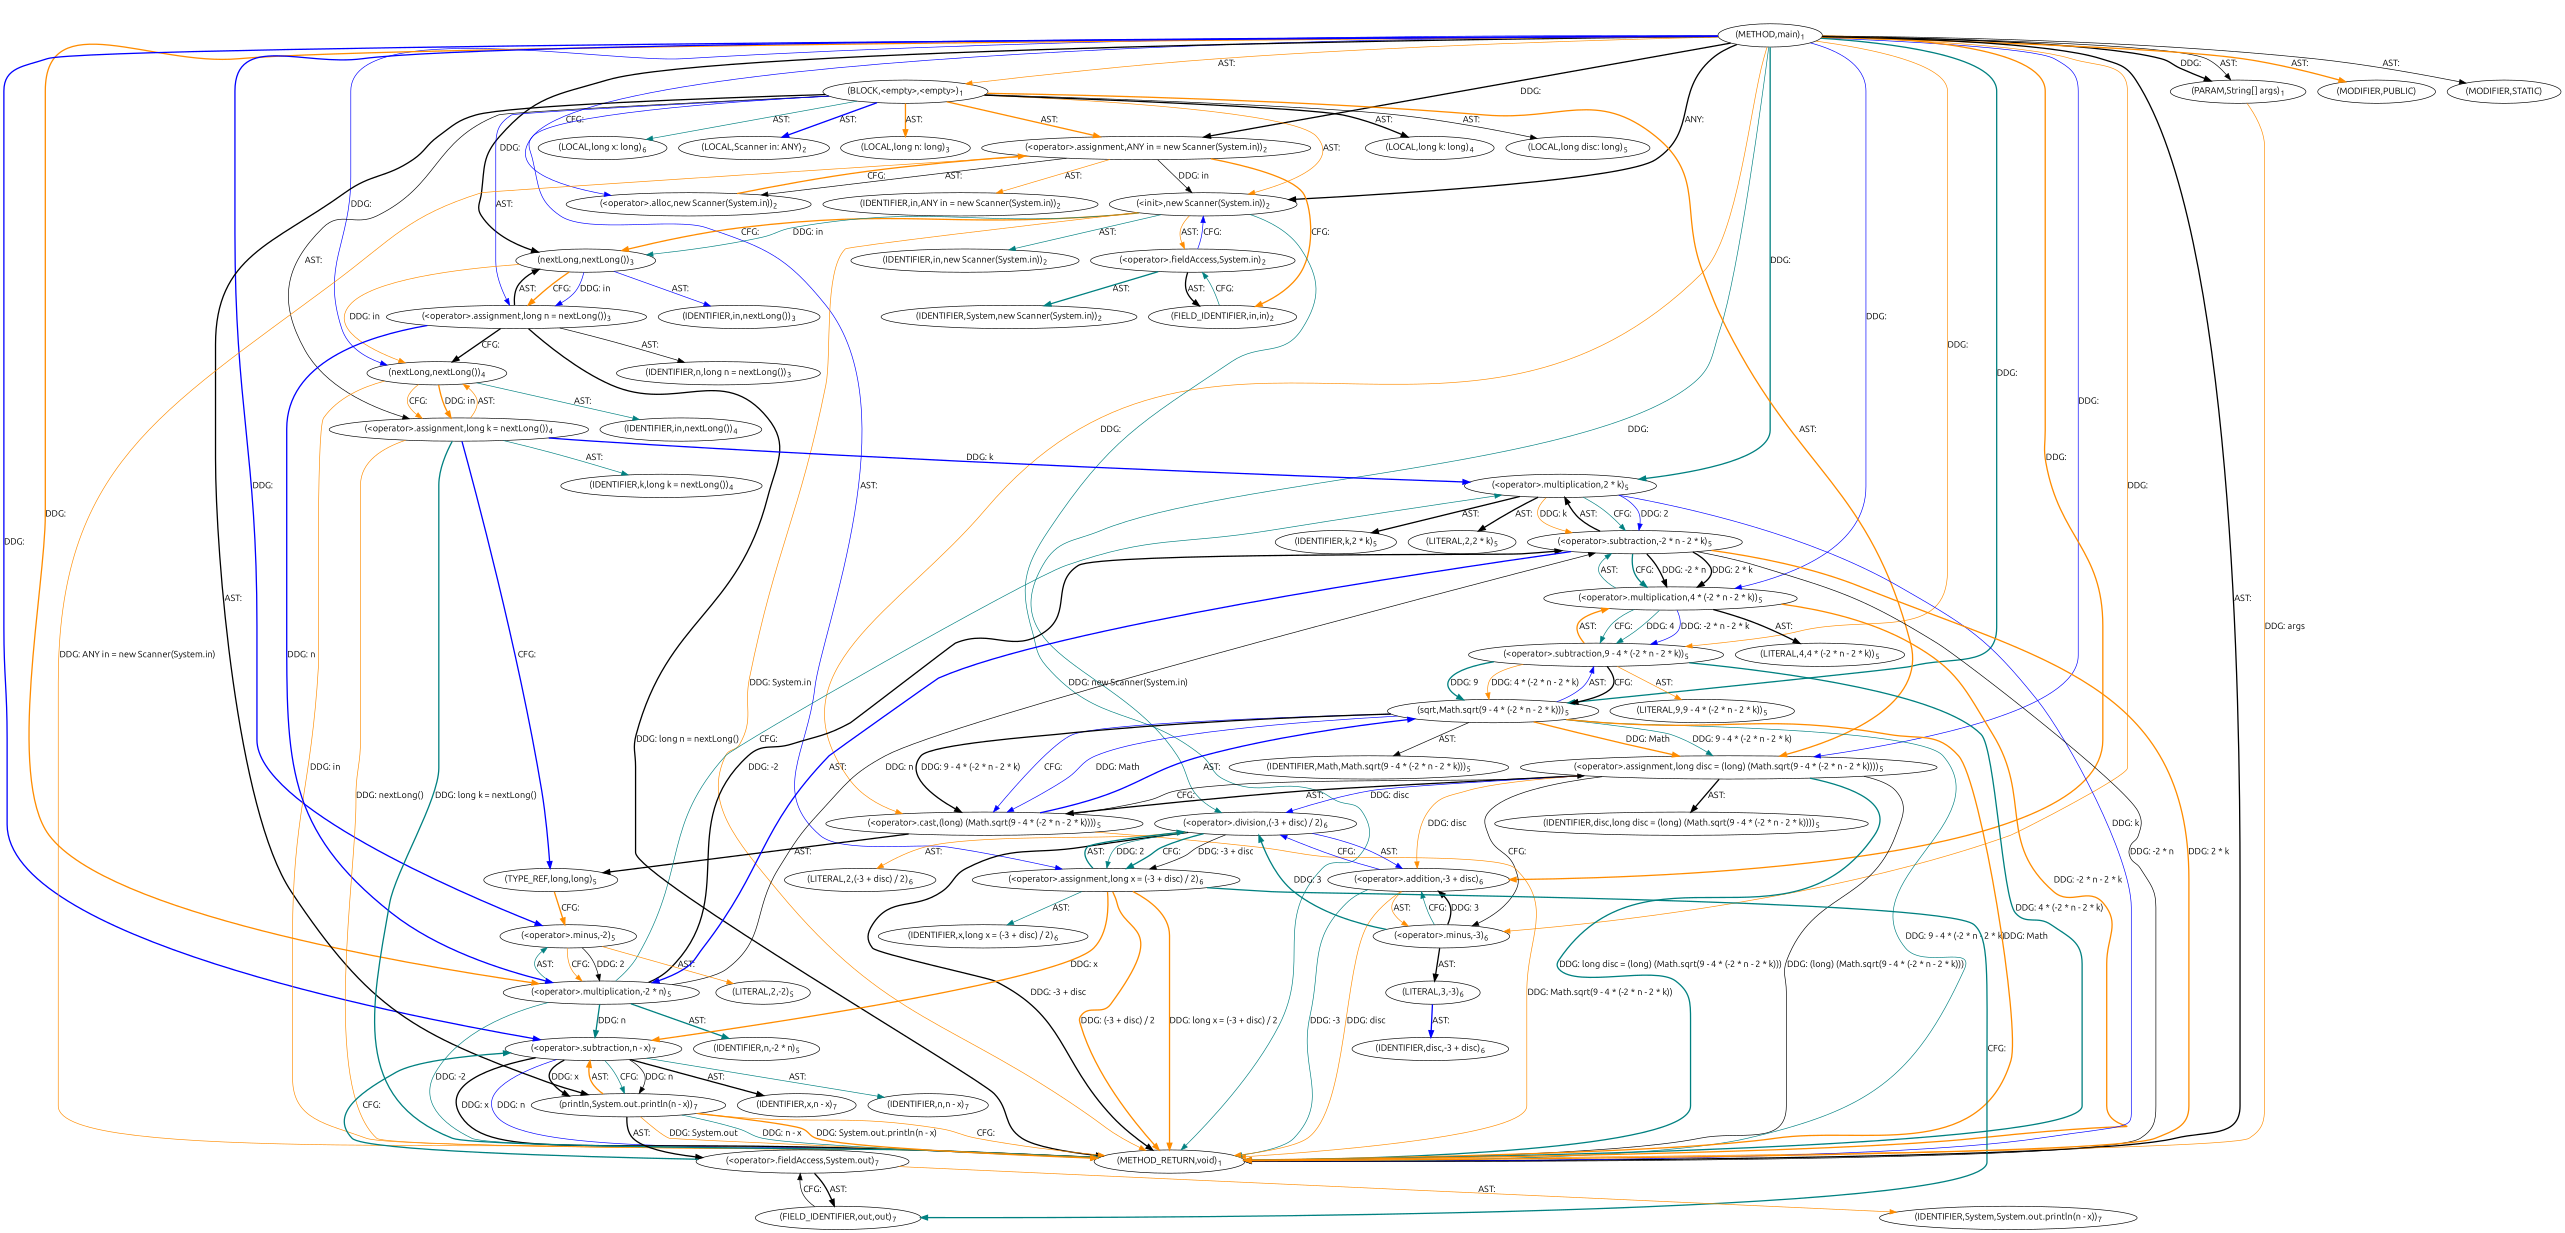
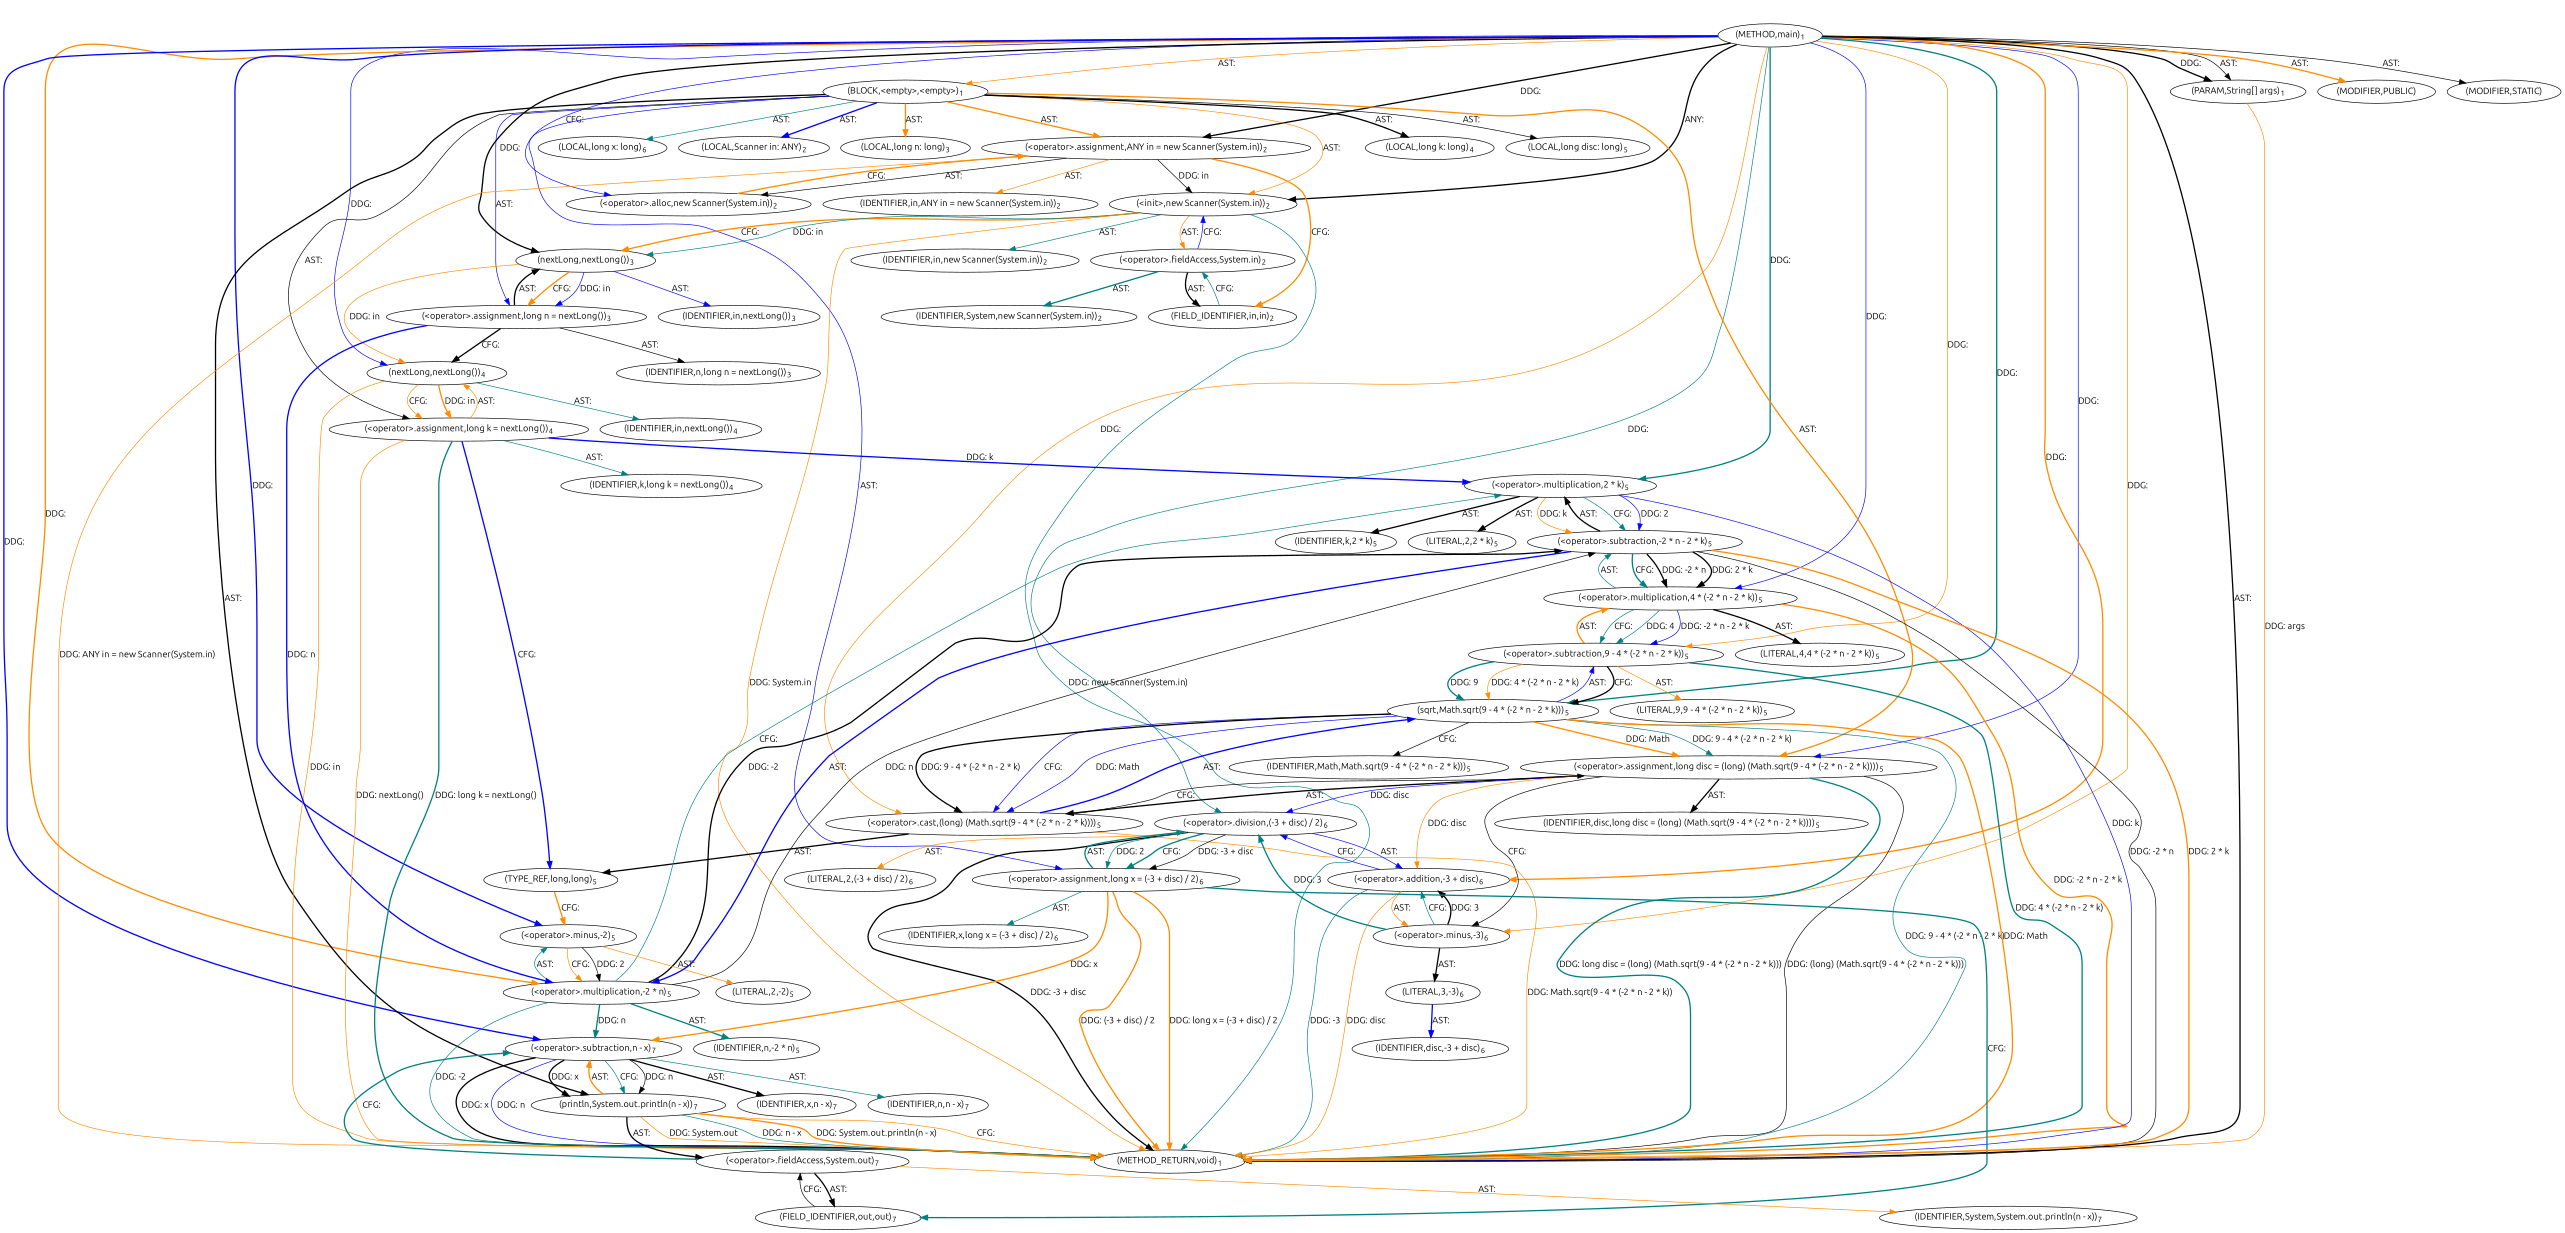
  digraph {
    fontname=Ubuntu
    node [fontname=Ubuntu]
    edge [color=darkorange fontname=Ubuntu style=solid]
    n1 [label=<(METHOD,main)<SUB>1</SUB>>]
    n2 [label=<(PARAM,String[] args)<SUB>1</SUB>>]
    n3 [label=<(BLOCK,&lt;empty&gt;,&lt;empty&gt;)<SUB>1</SUB>>]
    n4 [label=<(&lt;operator&gt;.assignment,ANY in = new Scanner(System.in))<SUB>2</SUB>>]
    n5 [label=<(&lt;operator&gt;.alloc,new Scanner(System.in))<SUB>2</SUB>>]
    n6 [label=<(&lt;init&gt;,new Scanner(System.in))<SUB>2</SUB>>]
    n7 [label=<(nextLong,nextLong())<SUB>3</SUB>>]
    n8 [label=<(nextLong,nextLong())<SUB>4</SUB>>]
    n9 [label=<(&lt;operator&gt;.assignment,long disc = (long) (Math.sqrt(9 - 4 * (-2 * n - 2 * k))))<SUB>5</SUB>>]
    n10 [label=<(&lt;operator&gt;.cast,(long) (Math.sqrt(9 - 4 * (-2 * n - 2 * k))))<SUB>5</SUB>>]
    n11 [label=<(sqrt,Math.sqrt(9 - 4 * (-2 * n - 2 * k)))<SUB>5</SUB>>]
    n12 [label=<(&lt;operator&gt;.subtraction,9 - 4 * (-2 * n - 2 * k))<SUB>5</SUB>>]
    n13 [label=<(&lt;operator&gt;.multiplication,4 * (-2 * n - 2 * k))<SUB>5</SUB>>]
    n14 [label=<(&lt;operator&gt;.multiplication,-2 * n)<SUB>5</SUB>>]
    n15 [label=<(&lt;operator&gt;.minus,-2)<SUB>5</SUB>>]
    n16 [label=<(&lt;operator&gt;.multiplication,2 * k)<SUB>5</SUB>>]
    n17 [label=<(&lt;operator&gt;.division,(-3 + disc) / 2)<SUB>6</SUB>>]
    n18 [label=<(&lt;operator&gt;.addition,-3 + disc)<SUB>6</SUB>>]
    n19 [label=<(&lt;operator&gt;.minus,-3)<SUB>6</SUB>>]
    n20 [label=<(&lt;operator&gt;.subtraction,n - x)<SUB>7</SUB>>]
    n21 [label=<(MODIFIER,PUBLIC)>]
    n22 [label=<(MODIFIER,STATIC)>]
    n23 [label=<(METHOD_RETURN,void)<SUB>1</SUB>>]
    n24 [label=<(LOCAL,Scanner in: ANY)<SUB>2</SUB>>]
    n25 [label=<(LOCAL,long n: long)<SUB>3</SUB>>]
    n26 [label=<(&lt;operator&gt;.assignment,long n = nextLong())<SUB>3</SUB>>]
    n27 [label=<(LOCAL,long k: long)<SUB>4</SUB>>]
    n28 [label=<(&lt;operator&gt;.assignment,long k = nextLong())<SUB>4</SUB>>]
    n29 [label=<(LOCAL,long disc: long)<SUB>5</SUB>>]
    n30 [label=<(LOCAL,long x: long)<SUB>6</SUB>>]
    n31 [label=<(&lt;operator&gt;.assignment,long x = (-3 + disc) / 2)<SUB>6</SUB>>]
    n32 [label=<(println,System.out.println(n - x))<SUB>7</SUB>>]
    n33 [label=<(IDENTIFIER,in,ANY in = new Scanner(System.in))<SUB>2</SUB>>]
    n34 [label=<(FIELD_IDENTIFIER,in,in)<SUB>2</SUB>>]
    n35 [label=<(IDENTIFIER,in,new Scanner(System.in))<SUB>2</SUB>>]
    n36 [label=<(&lt;operator&gt;.fieldAccess,System.in)<SUB>2</SUB>>]
    n37 [label=<(IDENTIFIER,in,nextLong())<SUB>3</SUB>>]
    n38 [label=<(IDENTIFIER,in,nextLong())<SUB>4</SUB>>]
    n39 [label=<(IDENTIFIER,disc,long disc = (long) (Math.sqrt(9 - 4 * (-2 * n - 2 * k))))<SUB>5</SUB>>]
    n40 [label=<(TYPE_REF,long,long)<SUB>5</SUB>>]
    n41 [label=<(IDENTIFIER,Math,Math.sqrt(9 - 4 * (-2 * n - 2 * k)))<SUB>5</SUB>>]
    n42 [label=<(LITERAL,9,9 - 4 * (-2 * n - 2 * k))<SUB>5</SUB>>]
    n43 [label=<(LITERAL,4,4 * (-2 * n - 2 * k))<SUB>5</SUB>>]
    n44 [label=<(&lt;operator&gt;.subtraction,-2 * n - 2 * k)<SUB>5</SUB>>]
    n45 [label=<(IDENTIFIER,n,-2 * n)<SUB>5</SUB>>]
    n46 [label=<(LITERAL,2,-2)<SUB>5</SUB>>]
    n47 [label=<(LITERAL,2,2 * k)<SUB>5</SUB>>]
    n48 [label=<(IDENTIFIER,k,2 * k)<SUB>5</SUB>>]
    n49 [label=<(LITERAL,2,(-3 + disc) / 2)<SUB>6</SUB>>]
    n50 [label=<(LITERAL,3,-3)<SUB>6</SUB>>]
    n51 [label=<(IDENTIFIER,n,n - x)<SUB>7</SUB>>]
    n52 [label=<(IDENTIFIER,x,n - x)<SUB>7</SUB>>]
    n53 [label=<(IDENTIFIER,n,long n = nextLong())<SUB>3</SUB>>]
    n54 [label=<(IDENTIFIER,k,long k = nextLong())<SUB>4</SUB>>]
    n55 [label=<(IDENTIFIER,x,long x = (-3 + disc) / 2)<SUB>6</SUB>>]
    n56 [label=<(FIELD_IDENTIFIER,out,out)<SUB>7</SUB>>]
    n57 [label=<(&lt;operator&gt;.fieldAccess,System.out)<SUB>7</SUB>>]
    n58 [label=<(IDENTIFIER,System,new Scanner(System.in))<SUB>2</SUB>>]
    n59 [label=<(IDENTIFIER,disc,-3 + disc)<SUB>6</SUB>>]
    n60 [label=<(IDENTIFIER,System,System.out.println(n - x))<SUB>7</SUB>>]
    n1 -> n2 [color=black label="AST: "]
    n1 -> n2 [color=black label="DDG: " style=bold]
    n1 -> n3 [label="AST: "]
    n1 -> n4 [color=black label="DDG: " style=bold]
    n1 -> n5 [color=blue label="CFG: "]
    n1 -> n6 [color=black label="ANY: " style=bold]
    n1 -> n7 [color=black label="DDG: " style=bold]
    n1 -> n8 [color=blue label="DDG: "]
    n1 -> n9 [color=blue label="DDG: "]
    n1 -> n10 [label="DDG: "]
    n1 -> n11 [color=teal label="DDG: " style=bold]
    n1 -> n12 [label="DDG: "]
    n1 -> n13 [color=blue label="DDG: "]
    n1 -> n14 [label="DDG: " style=bold]
    n1 -> n15 [color=blue label="DDG: " style=bold]
    n1 -> n16 [color=teal label="DDG: " style=bold]
    n1 -> n17 [color=teal label="DDG: "]
    n1 -> n18 [label="DDG: " style=bold]
    n1 -> n19 [label="DDG: "]
    n1 -> n20 [color=blue label="DDG: " style=bold]
    n1 -> n21 [label="AST: " style=bold]
    n1 -> n22 [color=black label="AST: "]
    n1 -> n23 [color=black label="AST: " style=bold]
    n2 -> n23 [label="DDG: args"]
    n3 -> n4 [label="AST: " style=bold]
    n3 -> n6 [label="AST: "]
    n3 -> n9 [label="AST: " style=bold]
    n3 -> n24 [color=blue label="AST: " style=bold]
    n3 -> n25 [label="AST: " style=bold]
    n3 -> n26 [color=blue label="AST: "]
    n3 -> n27 [color=black label="AST: " style=bold]
    n3 -> n28 [color=black label="AST: "]
    n3 -> n29 [color=black label="AST: "]
    n3 -> n30 [color=teal label="AST: "]
    n3 -> n31 [color=blue label="AST: "]
    n3 -> n32 [color=black label="AST: " style=bold]
    n4 -> n5 [color=black label="AST: "]
    n4 -> n6 [color=black label="DDG: in"]
    n4 -> n23 [label="DDG: ANY in = new Scanner(System.in)"]
    n4 -> n33 [label="AST: "]
    n4 -> n34 [label="CFG: " style=bold]
    n5 -> n4 [label="CFG: " style=bold]
    n6 -> n7 [label="CFG: " style=bold]
    n6 -> n7 [color=teal label="DDG: in"]
    n6 -> n23 [label="DDG: System.in"]
    n6 -> n23 [color=teal label="DDG: new Scanner(System.in)"]
    n6 -> n35 [color=teal label="AST: "]
    n6 -> n36 [label="AST: "]
    n7 -> n8 [label="DDG: in"]
    n7 -> n26 [label="CFG: " style=bold]
    n7 -> n26 [color=blue label="DDG: in"]
    n7 -> n37 [color=blue label="AST: "]
    n8 -> n23 [label="DDG: in"]
    n8 -> n28 [label="CFG: "]
    n8 -> n28 [label="DDG: in" style=bold]
    n8 -> n38 [color=teal label="AST: "]
    n9 -> n10 [color=black label="AST: " style=bold]
    n9 -> n17 [color=blue label="DDG: disc"]
    n9 -> n18 [label="DDG: disc"]
    n9 -> n19 [color=black label="CFG: "]
    n9 -> n23 [color=black label="DDG: (long) (Math.sqrt(9 - 4 * (-2 * n - 2 * k)))"]
    n9 -> n23 [color=teal label="DDG: long disc = (long) (Math.sqrt(9 - 4 * (-2 * n - 2 * k)))" style=bold]
    n9 -> n39 [color=black label="AST: " style=bold]
    n10 -> n9 [color=black label="CFG: "]
    n10 -> n11 [color=blue label="AST: " style=bold]
    n10 -> n23 [label="DDG: Math.sqrt(9 - 4 * (-2 * n - 2 * k))"]
    n10 -> n40 [color=black label="AST: " style=bold]
    n11 -> n9 [label="DDG: Math" style=bold]
    n11 -> n9 [color=teal label="DDG: 9 - 4 * (-2 * n - 2 * k)"]
    n11 -> n10 [color=blue label="CFG: "]
    n11 -> n10 [color=blue label="DDG: Math"]
    n11 -> n10 [color=black label="DDG: 9 - 4 * (-2 * n - 2 * k)" style=bold]
    n11 -> n12 [color=blue label="AST: "]
    n11 -> n23 [color=teal label="DDG: 9 - 4 * (-2 * n - 2 * k)"]
    n11 -> n23 [label="DDG: Math" style=bold]
-   n11 -> n41 [color=black label="AST: "]
+   n11 -> n41 [color=black label="CFG: "]
    n12 -> n11 [color=black label="CFG: " style=bold]
    n12 -> n11 [color=teal label="DDG: 9" style=bold]
    n12 -> n11 [label="DDG: 4 * (-2 * n - 2 * k)"]
    n12 -> n13 [label="AST: " style=bold]
    n12 -> n23 [color=teal label="DDG: 4 * (-2 * n - 2 * k)" style=bold]
    n12 -> n42 [label="AST: "]
    n13 -> n12 [color=teal label="CFG: "]
    n13 -> n12 [color=teal label="DDG: 4"]
    n13 -> n12 [color=blue label="DDG: -2 * n - 2 * k"]
    n13 -> n23 [label="DDG: -2 * n - 2 * k" style=bold]
    n13 -> n43 [color=black label="AST: " style=bold]
    n13 -> n44 [color=teal label="AST: "]
    n14 -> n15 [color=teal label="AST: "]
    n14 -> n16 [color=teal label="CFG: "]
    n14 -> n20 [color=teal label="DDG: n" style=bold]
    n14 -> n23 [color=teal label="DDG: -2"]
    n14 -> n44 [color=black label="DDG: -2" style=bold]
    n14 -> n44 [color=black label="DDG: n"]
    n14 -> n45 [color=teal label="AST: " style=bold]
    n15 -> n14 [label="CFG: "]
    n15 -> n14 [color=black label="DDG: 2"]
    n15 -> n46 [label="AST: "]
    n16 -> n23 [color=blue label="DDG: k"]
    n16 -> n44 [color=teal label="CFG: "]
    n16 -> n44 [color=blue label="DDG: 2"]
    n16 -> n44 [label="DDG: k"]
    n16 -> n47 [color=black label="AST: " style=bold]
    n16 -> n48 [color=black label="AST: " style=bold]
    n17 -> n18 [color=blue label="AST: "]
    n17 -> n23 [color=black label="DDG: -3 + disc" style=bold]
    n17 -> n31 [color=teal label="CFG: " style=bold]
    n17 -> n31 [color=black label="DDG: -3 + disc"]
    n17 -> n31 [color=teal label="DDG: 2"]
    n17 -> n49 [label="AST: "]
    n18 -> n17 [color=blue label="CFG: "]
    n18 -> n19 [label="AST: "]
    n18 -> n23 [color=teal label="DDG: -3"]
    n18 -> n23 [label="DDG: disc"]
    n19 -> n17 [color=teal label="DDG: 3" style=bold]
    n19 -> n18 [color=teal label="CFG: "]
    n19 -> n18 [color=black label="DDG: 3" style=bold]
    n19 -> n50 [color=black label="AST: " style=bold]
    n20 -> n23 [color=blue label="DDG: n"]
    n20 -> n23 [color=black label="DDG: x" style=bold]
    n20 -> n32 [color=teal label="CFG: "]
    n20 -> n32 [color=black label="DDG: n"]
    n20 -> n32 [color=black label="DDG: x" style=bold]
    n20 -> n51 [color=teal label="AST: "]
    n20 -> n52 [color=black label="AST: " style=bold]
    n26 -> n7 [color=black label="AST: " style=bold]
    n26 -> n8 [color=black label="CFG: " style=bold]
    n26 -> n14 [color=blue label="DDG: n" style=bold]
-   n26 -> n23 [color=black label="DDG: long n = nextLong()" style=bold]
    n26 -> n53 [color=black label="AST: "]
    n28 -> n8 [label="AST: "]
    n28 -> n16 [color=blue label="DDG: k" style=bold]
    n28 -> n23 [label="DDG: nextLong()"]
    n28 -> n23 [color=teal label="DDG: long k = nextLong()" style=bold]
    n28 -> n40 [color=blue label="CFG: " style=bold]
    n28 -> n54 [color=teal label="AST: "]
    n31 -> n17 [color=teal label="AST: " style=bold]
    n31 -> n20 [label="DDG: x" style=bold]
    n31 -> n23 [label="DDG: (-3 + disc) / 2" style=bold]
    n31 -> n23 [label="DDG: long x = (-3 + disc) / 2" style=bold]
    n31 -> n55 [color=teal label="AST: "]
    n31 -> n56 [color=teal label="CFG: " style=bold]
    n32 -> n20 [label="AST: " style=bold]
    n32 -> n23 [label="CFG: "]
    n32 -> n23 [label="DDG: System.out"]
    n32 -> n23 [color=teal label="DDG: n - x"]
    n32 -> n23 [label="DDG: System.out.println(n - x)" style=bold]
    n32 -> n57 [color=black label="AST: " style=bold]
    n34 -> n36 [color=teal label="CFG: "]
    n36 -> n6 [color=blue label="CFG: "]
    n36 -> n34 [color=black label="AST: " style=bold]
    n36 -> n58 [color=teal label="AST: " style=bold]
    n40 -> n15 [label="CFG: " style=bold]
    n44 -> n13 [color=teal label="CFG: " style=bold]
    n44 -> n13 [color=black label="DDG: -2 * n" style=bold]
    n44 -> n13 [color=black label="DDG: 2 * k" style=bold]
    n44 -> n14 [color=blue label="AST: " style=bold]
    n44 -> n16 [color=black label="AST: " style=bold]
    n44 -> n23 [color=black label="DDG: -2 * n"]
    n44 -> n23 [label="DDG: 2 * k" style=bold]
    n50 -> n59 [color=blue label="AST: " style=bold]
    n56 -> n57 [color=black label="CFG: "]
    n57 -> n20 [color=teal label="CFG: " style=bold]
    n57 -> n56 [color=black label="AST: " style=bold]
    n57 -> n60 [label="AST: "]
  }
